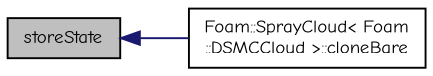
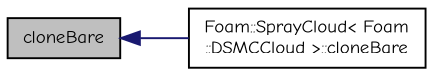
  digraph {
    rankdir=LR
    fontname="Comic Neue"
    node [color=black fontname="Comic Neue" fontsize=10 shape=record]
-   n1 [fillcolor=grey75 fontcolor=black height=0.2 label=storeState style=filled width=0.4]
+   n1 [fillcolor=grey75 fontcolor=black height=0.2 label=cloneBare style=filled width=0.4]
    n2 [height=0.2 label="Foam::SprayCloud\< Foam\l::DSMCCloud \>::cloneBare" width=0.4]
    n1 -> n2 [color=midnightblue dir=back fontname="Comic Neue" fontsize=10 labelfontname=Helvetica labelfontsize=10 style=solid]
  }
